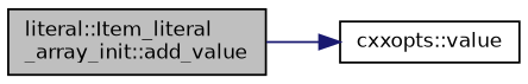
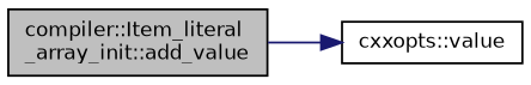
  digraph {
    rankdir=LR
    node [color=black fontname=Helvetica fontsize=10 shape=record style=filled]
-   n1 [fillcolor=grey75 fontcolor=black height=0.2 label="literal::Item_literal\l_array_init::add_value" width=0.4]
+   n1 [fillcolor=grey75 fontcolor=black height=0.2 label="compiler::Item_literal\l_array_init::add_value" width=0.4]
    n2 [fillcolor=white height=0.2 label="cxxopts::value" width=0.4]
    n1 -> n2 [color=midnightblue fontname=Helvetica fontsize=10 labelfontname=Helvetica labelfontsize=10 style=solid]
  }
